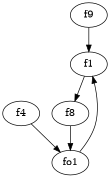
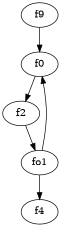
  strict digraph {
    edge [weight=2]
-   f1
-   f2 [label=f8]
+   f1 [label=f0]
+   f2
    f4
    fo1
    n5 [label=f9]
    f1 -> f2
    f2 -> fo1
-   f4 -> fo1
+   fo1 -> f4
    fo1 -> f1
    n5 -> f1
  }
